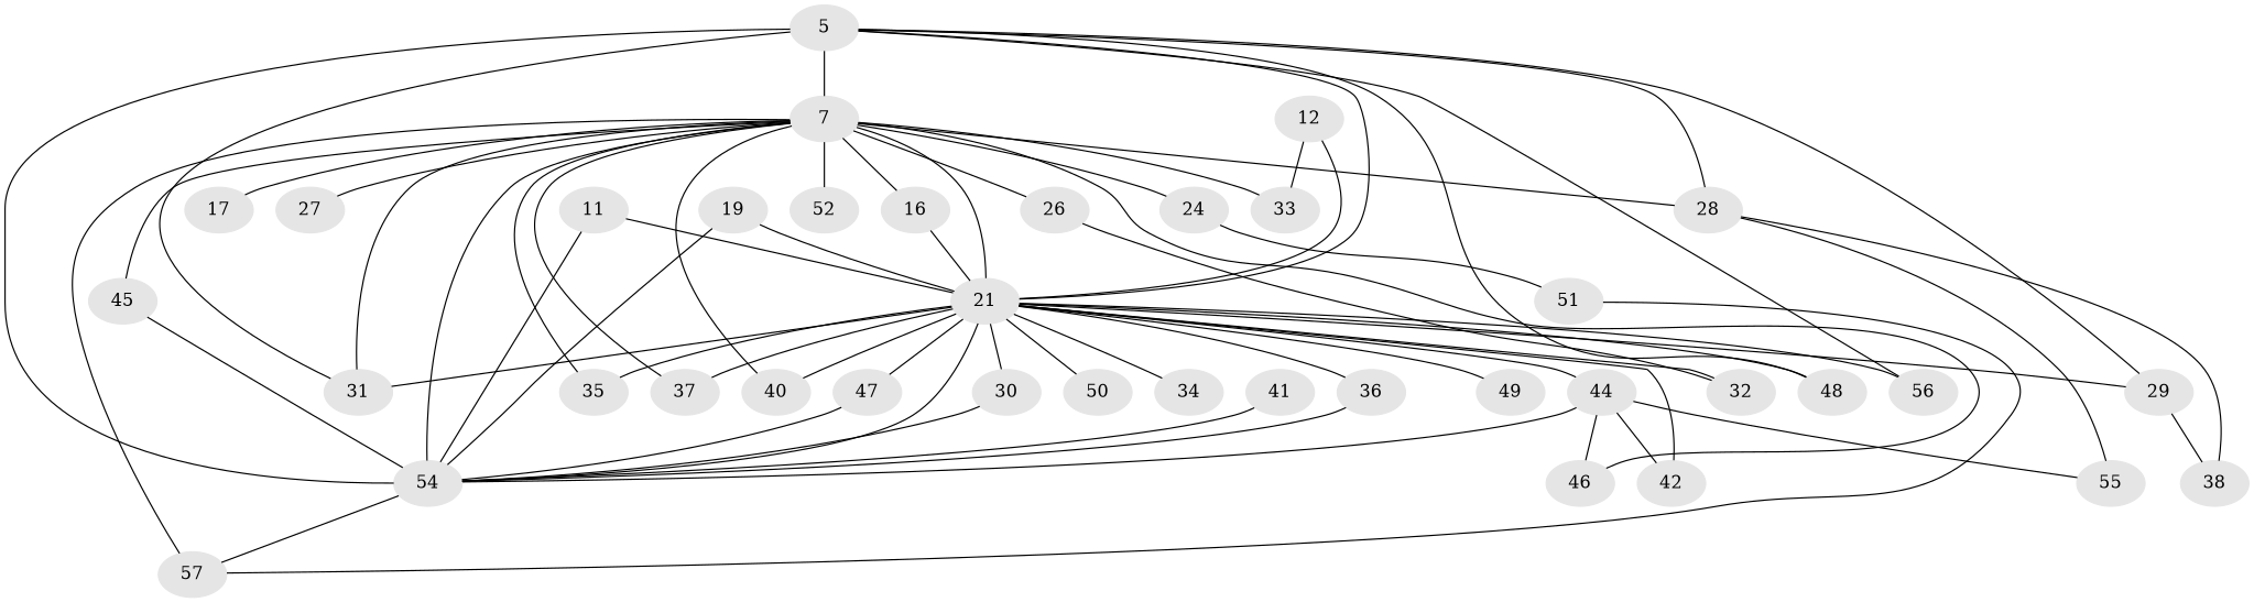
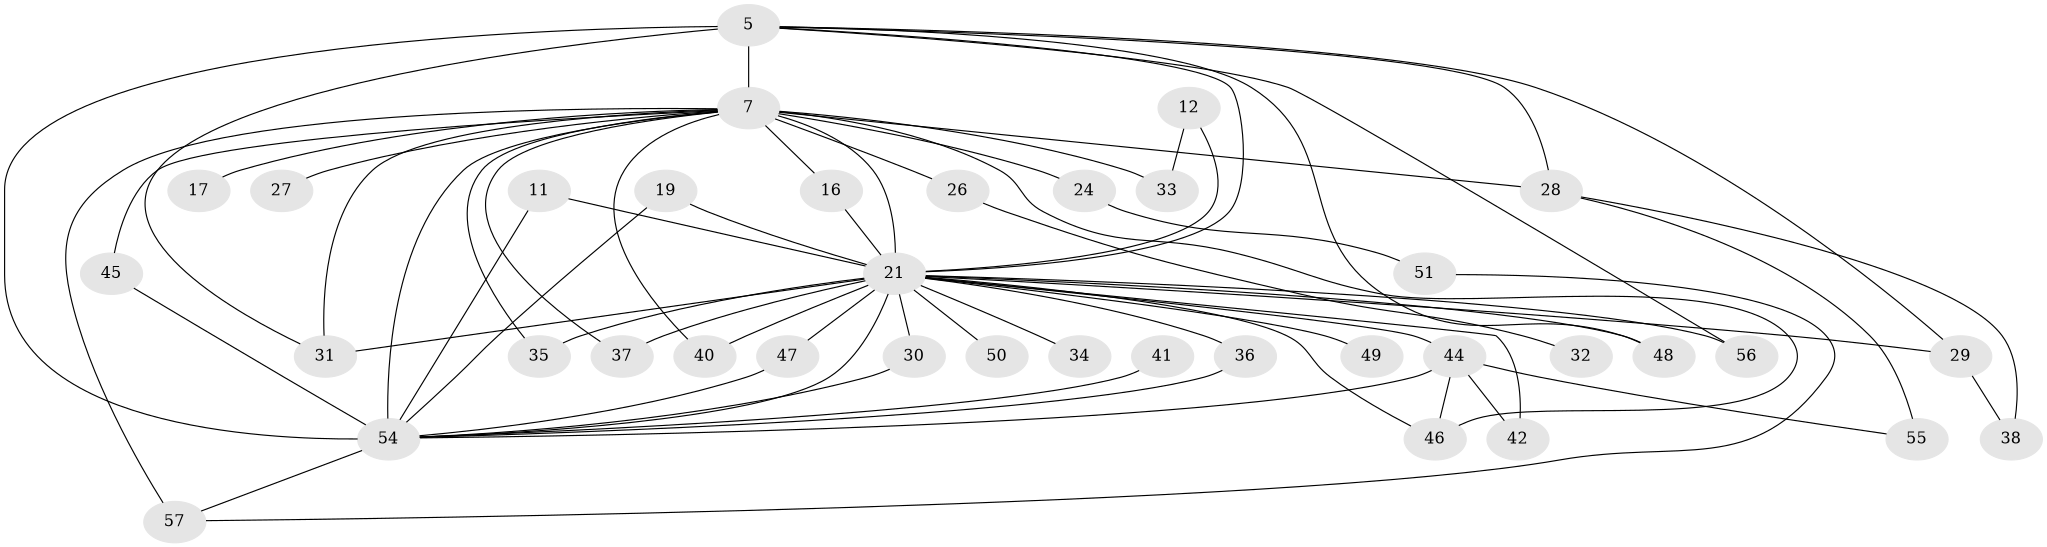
  graph {
    node [color=gray90 style=filled]
    5 [super="+4"]
    7 [super="+2+3"]
    21 [super="+10"]
    28 [super="+18"]
    29
    31 [super="+14"]
    48 [super="+25"]
    54 [super="+22+12+20+39+8"]
    56
    16
    17
    24
    26
    27
    33
    35
    37
    40
    45
    46
-   52
    57 [super="+13"]
    30
    32
    34
    36
    42
    44
    47
    49 [super="+23+43"]
    50
    38
    55
    51
    11
    n36 [label=12]
    19
    41
    5 -- 7 [weight=8]
    5 -- 21 [weight=4]
    5 -- 28
    5 -- 29
    5 -- 31
    5 -- 48
    5 -- 54 [weight=4]
    5 -- 56
    7 -- 21 [weight=9]
    7 -- 28 [weight=2]
    7 -- 31
    7 -- 54 [weight=11]
    7 -- 16
    7 -- 17 [weight=2]
    7 -- 24 [weight=2]
    7 -- 26 [weight=2]
    7 -- 27 [weight=2]
    7 -- 33
    7 -- 35
    7 -- 37
    7 -- 40
    7 -- 45
    7 -- 46
-   7 -- 52 [weight=2]
    7 -- 57 [weight=2]
    21 -- 29
    21 -- 31
    21 -- 48 [weight=2]
    21 -- 54 [weight=5]
    21 -- 56
    21 -- 35
    21 -- 37
    21 -- 40
    21 -- 30
-   21 -- 32
+   21 -- 46
    21 -- 34
    21 -- 36
    21 -- 42
    21 -- 44
    21 -- 47
    21 -- 49 [weight=4]
    21 -- 50
    28 -- 38
    28 -- 55
    29 -- 38
    54 -- 57
    16 -- 21
    24 -- 51
    26 -- 32
    45 -- 54
    30 -- 54
    36 -- 54
    44 -- 54
    44 -- 46
    44 -- 42
    44 -- 55
    47 -- 54
    51 -- 57
    11 -- 21
    11 -- 54
    n36 -- 21
    n36 -- 33
    19 -- 21
    19 -- 54
    41 -- 54 [weight=2]
  }
